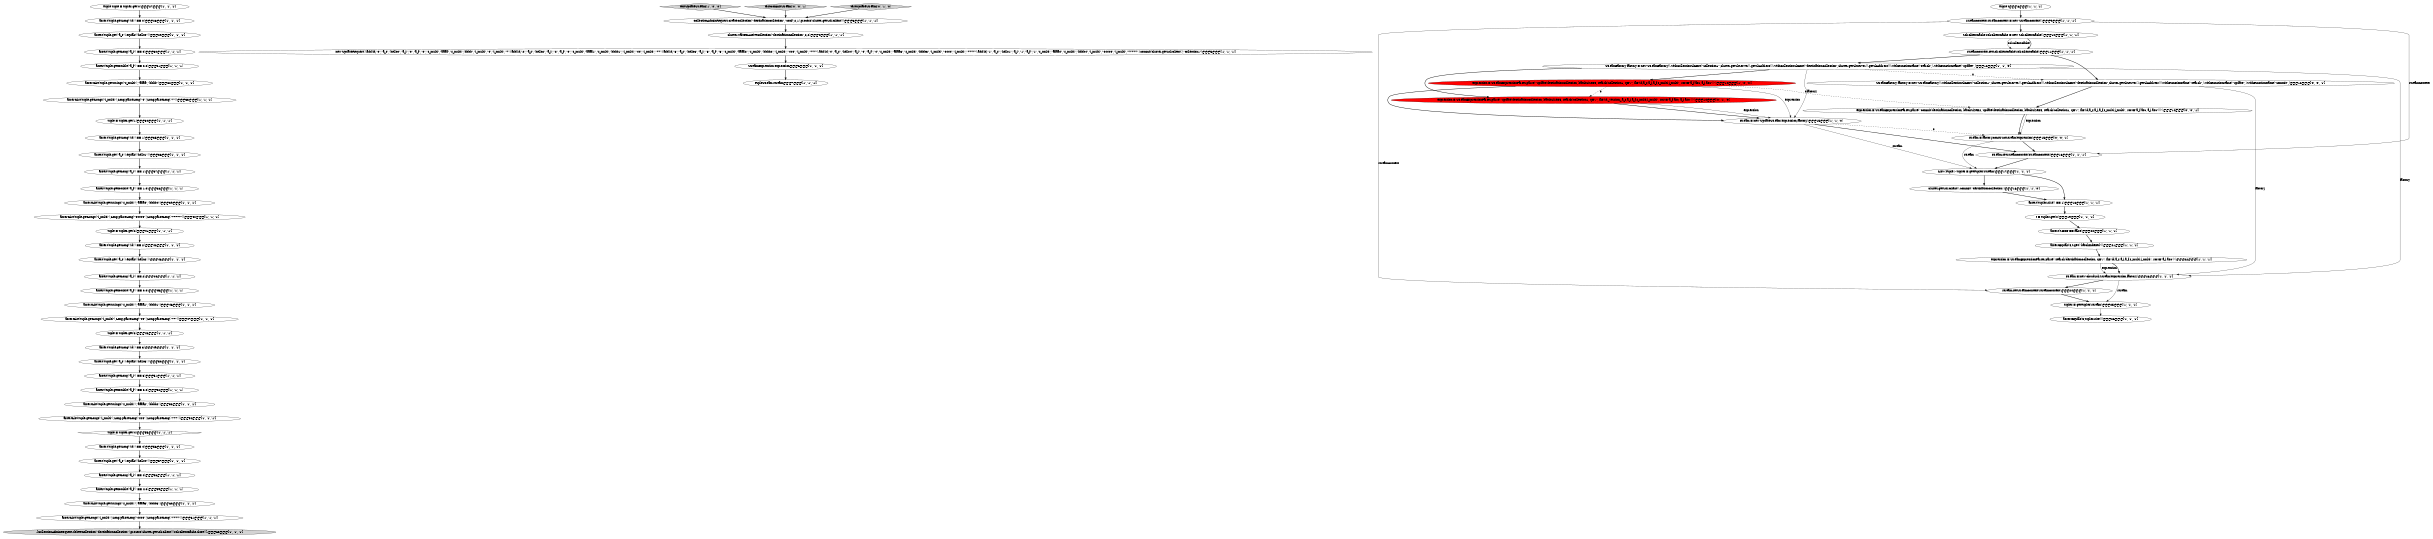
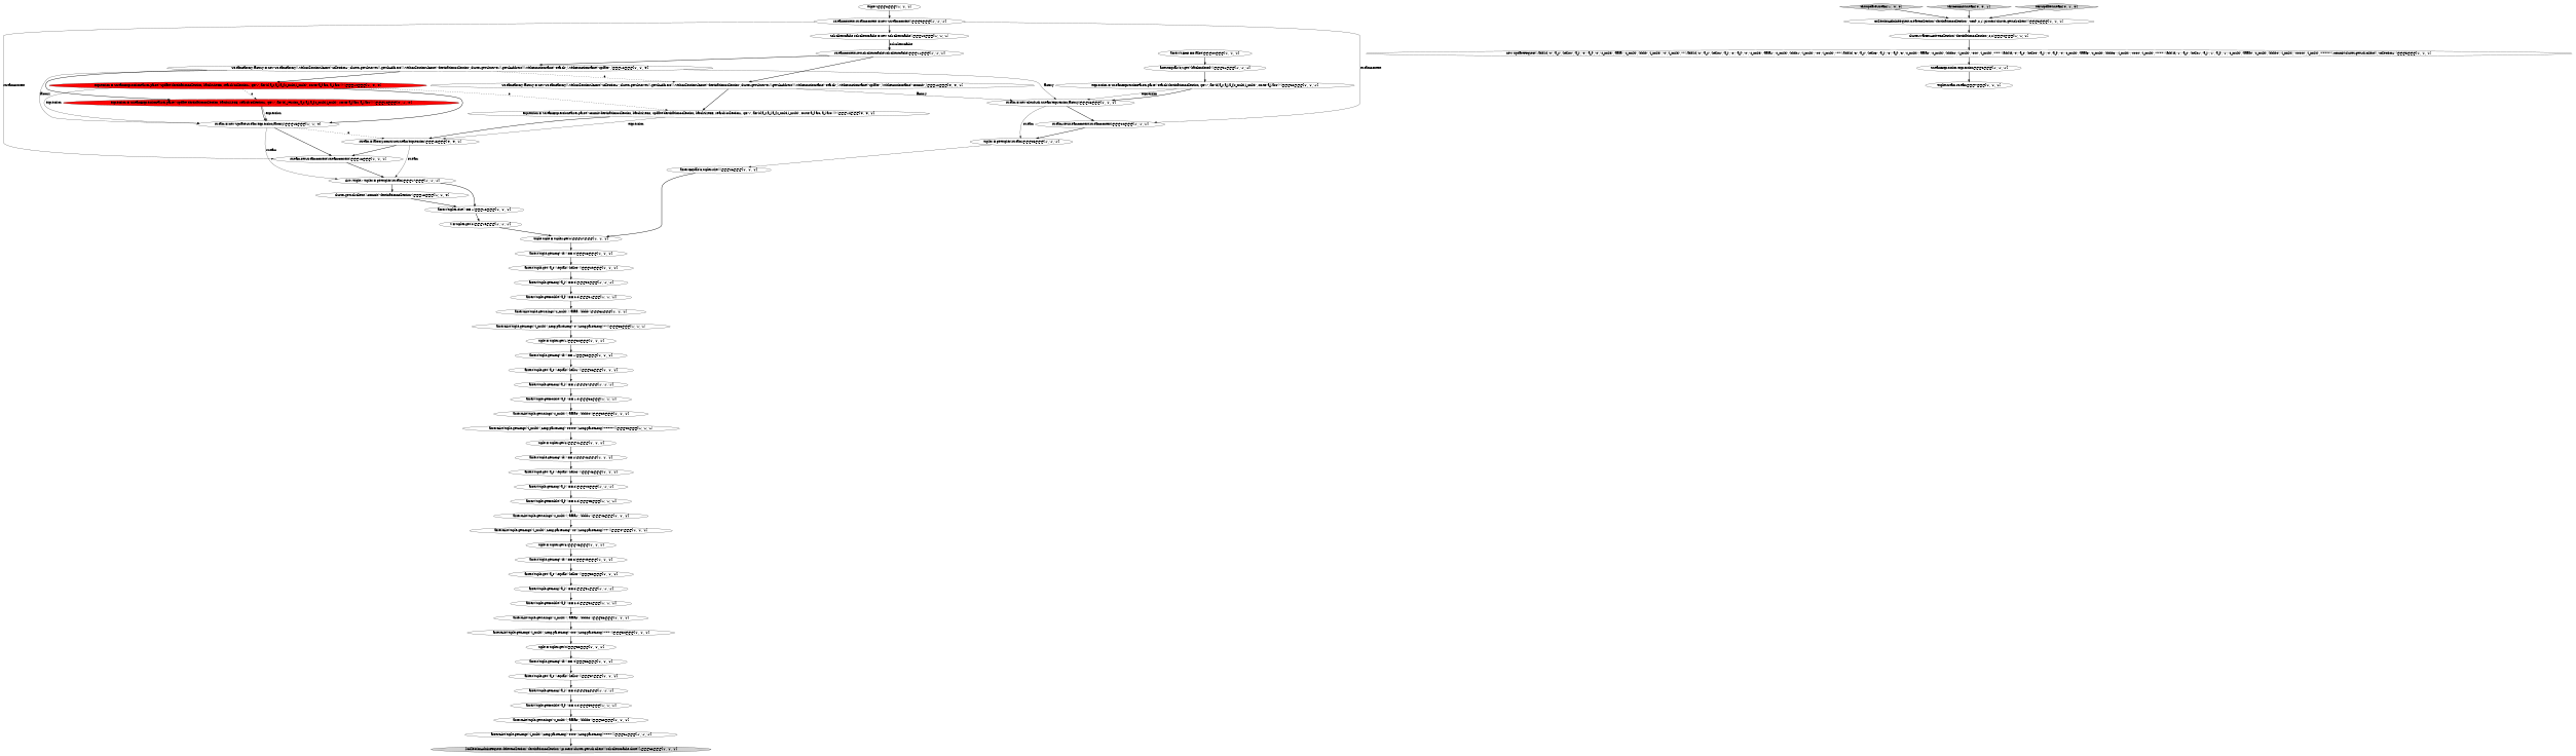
  digraph {
    node [fillcolor=white shape=ellipse style=filled]
    edge [style=bold]
    n1 [label="assert(tuple.getLong(\"id\") == 4)@@@56@@@['1', '1', '1']"]
    n2 [label="assert(tuple.get(\"a_s\").equals(\"hello4\"))@@@57@@@['1', '1', '1']"]
    n3 [label="assert(tuple.getLong(\"a_i\") == 4)@@@58@@@['1', '1', '1']"]
    n4 [label="new UpdateRequest().add(id,\"0\",\"a_s\",\"hello0\",\"a_i\",\"0\",\"a_f\",\"0\",\"s_multi\",\"aaaa\",\"s_multi\",\"bbbb\",\"i_multi\",\"4\",\"i_multi\",\"7\").add(id,\"2\",\"a_s\",\"hello2\",\"a_i\",\"2\",\"a_f\",\"0\",\"s_multi\",\"aaaa1\",\"s_multi\",\"bbbb1\",\"i_multi\",\"44\",\"i_multi\",\"77\").add(id,\"3\",\"a_s\",\"hello3\",\"a_i\",\"3\",\"a_f\",\"3\",\"s_multi\",\"aaaa2\",\"s_multi\",\"bbbb2\",\"i_multi\",\"444\",\"i_multi\",\"777\").add(id,\"4\",\"a_s\",\"hello4\",\"a_i\",\"4\",\"a_f\",\"4\",\"s_multi\",\"aaaa3\",\"s_multi\",\"bbbb3\",\"i_multi\",\"4444\",\"i_multi\",\"7777\").add(id,\"1\",\"a_s\",\"hello1\",\"a_i\",\"1\",\"a_f\",\"1\",\"s_multi\",\"aaaa4\",\"s_multi\",\"bbbb4\",\"i_multi\",\"44444\",\"i_multi\",\"77777\").commit(cluster.getSolrClient(),\"collection1\")@@@5@@@['1', '1', '1']"]
    n5 [label="StreamExpression expression@@@6@@@['1', '1', '1']"]
    n6 [label="TupleStream stream@@@7@@@['1', '1', '1']"]
    n7 [label="assert(tuple.getDouble(\"a_f\") == 4.0)@@@59@@@['1', '1', '1']"]
    n8 [label="cluster.getSolrClient().commit(\"destinationCollection\")@@@18@@@['1', '1', '0']"]
    n9 [label="assert(tuples.size() == 1)@@@18@@@['1', '1', '1']"]
    n10 [label="t = tuples.get(0)@@@19@@@['1', '1', '1']"]
    n11 [label="StreamFactory factory = new StreamFactory().withCollectionZkHost(\"collection1\",cluster.getZkServer().getZkAddress()).withCollectionZkHost(\"destinationCollection\",cluster.getZkServer().getZkAddress()).withFunctionName(\"search\",).withFunctionName(\"update\",)@@@12@@@['1', '1', '0']"]
    n12 [label="stream = new UpdateStream(expression,factory)@@@15@@@['1', '1', '0']"]
    n13 [label="StreamFactory factory = new StreamFactory().withCollectionZkHost(\"collection1\",cluster.getZkServer().getZkAddress()).withCollectionZkHost(\"destinationCollection\",cluster.getZkServer().getZkAddress()).withFunctionName(\"search\",).withFunctionName(\"update\",).withFunctionName(\"commit\",)@@@12@@@['0', '0', '1']"]
    n14 [label="stream = new CloudSolrStream(expression,factory)@@@23@@@['1', '1', '1']"]
    n15 [fillcolor=red label="expression = StreamExpressionParser.parse(\"update(destinationCollection, batchSize=5, search(collection1, q=*:*, fl=\"id,_version_,a_s,a_i,a_f,s_multi,i_multi\", sort=\"a_f asc, a_i asc\"))\")@@@14@@@['0', '1', '0']"]
    n16 [fillcolor=red label="expression = StreamExpressionParser.parse(\"update(destinationCollection, batchSize=5, search(collection1, q=*:*, fl=\"id,a_s,a_i,a_f,s_multi,i_multi\", sort=\"a_f asc, a_i asc\"))\")@@@14@@@['1', '0', '0']"]
    n17 [label="stream.setStreamContext(streamContext)@@@16@@@['1', '1', '1']"]
    n18 [label="List<Tuple> tuples = getTuples(stream)@@@17@@@['1', '1', '1']"]
    n19 [label="stream = factory.constructStream(expression)@@@15@@@['0', '0', '1']"]
    n20 [label="expression = StreamExpressionParser.parse(\"commit(destinationCollection, batchSize=2, update(destinationCollection, batchSize=5, search(collection1, q=*:*, fl=\"id,a_s,a_i,a_f,s_multi,i_multi\", sort=\"a_f asc, a_i asc\")))\")@@@14@@@['0', '0', '1']"]
    n21 [label="tuples = getTuples(stream)@@@25@@@['1', '1', '1']"]
    n22 [label="stream.setStreamContext(streamContext)@@@24@@@['1', '1', '1']"]
    n23 [label="assertList(tuple.getLongs(\"i_multi\"),Long.parseLong(\"4\"),Long.parseLong(\"7\"))@@@33@@@['1', '1', '1']"]
    n24 [label="tuple = tuples.get(1)@@@34@@@['1', '1', '1']"]
    n25 [label="assert(tuple.getLong(\"id\") == 1)@@@35@@@['1', '1', '1']"]
    n26 [label="assert(tuple.getLong(\"id\") == 0)@@@28@@@['1', '1', '1']"]
    n27 [label="assert(tuple.get(\"a_s\").equals(\"hello0\"))@@@29@@@['1', '1', '1']"]
    n28 [label="assert(tuple.getLong(\"a_i\") == 0)@@@30@@@['1', '1', '1']"]
    n29 [label="streamContext.setSolrClientCache(solrClientCache)@@@11@@@['1', '1', '1']"]
    n30 [label="SolrClientCache solrClientCache = new SolrClientCache()@@@10@@@['1', '1', '1']"]
-   n31 [label="tuple = tuples.get(4)@@@55@@@['1', '1', '1']" shape=diamond]
+   n31 [label="tuple = tuples.get(4)@@@55@@@['1', '1', '1']"]
    n32 [fillcolor=lightgray label="testUpdateStream['1', '0', '0']" shape=diamond]
    n33 [label="CollectionAdminRequest.createCollection(\"destinationCollection\",\"conf\",2,1).process(cluster.getSolrClient())@@@3@@@['1', '1', '1']"]
    n34 [label="cluster.waitForActiveCollection(\"destinationCollection\",2,2)@@@4@@@['1', '1', '1']"]
    n35 [label="assert(tuple.getLong(\"a_i\") == 2)@@@44@@@['1', '1', '1']"]
    n36 [label="assert(tuple.getDouble(\"a_f\") == 0.0)@@@45@@@['1', '1', '1']"]
    n37 [label="assertList(tuple.getStrings(\"s_multi\"),\"aaaa1\",\"bbbb1\")@@@46@@@['1', '1', '1']"]
    n38 [label="assertList(tuple.getStrings(\"s_multi\"),\"aaaa3\",\"bbbb3\")@@@60@@@['1', '1', '1']"]
    n39 [label="tuple = tuples.get(2)@@@41@@@['1', '1', '1']"]
    n40 [label="assert(tuple.getLong(\"id\") == 2)@@@42@@@['1', '1', '1']"]
    n41 [label="assert(tuple.get(\"a_s\").equals(\"hello2\"))@@@43@@@['1', '1', '1']"]
    n42 [label="assert(t.EOF == false)@@@20@@@['1', '1', '1']"]
    n43 [label="assert(tuple.get(\"a_s\").equals(\"hello1\"))@@@36@@@['1', '1', '1']"]
    n44 [label="assert(tuple.getLong(\"a_i\") == 1)@@@37@@@['1', '1', '1']"]
    n45 [label="assertList(tuple.getStrings(\"s_multi\"),\"aaaa\",\"bbbb\")@@@32@@@['1', '1', '1']"]
    n46 [label="assert(tuple.getDouble(\"a_f\") == 1.0)@@@38@@@['1', '1', '1']"]
    n47 [label="assertList(tuple.getLongs(\"i_multi\"),Long.parseLong(\"44\"),Long.parseLong(\"77\"))@@@47@@@['1', '1', '1']"]
    n48 [label="tuple = tuples.get(3)@@@48@@@['1', '1', '1']"]
    n49 [label="assertEquals(5,t.get(\"batchIndexed\"))@@@21@@@['1', '1', '1']"]
    n50 [label="expression = StreamExpressionParser.parse(\"search(destinationCollection, q=*:*, fl=\"id,a_s,a_i,a_f,s_multi,i_multi\", sort=\"a_i asc\")\")@@@22@@@['1', '1', '1']"]
    n51 [label="Tuple tuple = tuples.get(0)@@@27@@@['1', '1', '1']"]
    n52 [label="assertList(tuple.getStrings(\"s_multi\"),\"aaaa4\",\"bbbb4\")@@@39@@@['1', '1', '1']"]
    n53 [label="assertList(tuple.getLongs(\"i_multi\"),Long.parseLong(\"44444\"),Long.parseLong(\"77777\"))@@@40@@@['1', '1', '1']"]
    n54 [fillcolor=lightgray label="testCommitStream['0', '0', '1']" shape=diamond]
    n55 [label="assertEquals(5,tuples.size())@@@26@@@['1', '1', '1']"]
    n56 [label="assertList(tuple.getLongs(\"i_multi\"),Long.parseLong(\"4444\"),Long.parseLong(\"7777\"))@@@61@@@['1', '1', '1']"]
    n57 [fillcolor=lightgray label="{CollectionAdminRequest.deleteCollection(\"destinationCollection\").process(cluster.getSolrClient())solrClientCache.close()}@@@63@@@['1', '1', '1']"]
    n58 [label="assert(tuple.getLong(\"id\") == 3)@@@49@@@['1', '1', '1']"]
    n59 [label="assertList(tuple.getStrings(\"s_multi\"),\"aaaa2\",\"bbbb2\")@@@53@@@['1', '1', '1']"]
    n60 [label="assertList(tuple.getLongs(\"i_multi\"),Long.parseLong(\"444\"),Long.parseLong(\"777\"))@@@54@@@['1', '1', '1']"]
    n61 [label="assert(tuple.get(\"a_s\").equals(\"hello3\"))@@@50@@@['1', '1', '1']"]
    n62 [label="assert(tuple.getLong(\"a_i\") == 3)@@@51@@@['1', '1', '1']"]
    n63 [label="assert(tuple.getDouble(\"a_f\") == 3.0)@@@52@@@['1', '1', '1']"]
    n64 [label="assert(tuple.getDouble(\"a_f\") == 0.0)@@@31@@@['1', '1', '1']"]
    n65 [label="StreamContext streamContext = new StreamContext()@@@9@@@['1', '1', '1']"]
    n66 [fillcolor=lightgray label="testUpdateStream['0', '1', '0']" shape=diamond]
    n67 [label="Tuple t@@@8@@@['1', '1', '1']"]
    n1 -> n2
    n2 -> n3
    n3 -> n7
    n4 -> n5
    n5 -> n6
    n7 -> n38
    n8 -> n9
    n9 -> n10
-   n10 -> n42
+   n10 -> n51
    n11 -> n12 [label=factory style=solid]
    n11 -> n13 [label=0 style=dashed]
    n11 -> n14 [label=factory style=solid]
    n11 -> n15
    n11 -> n16
    n12 -> n17
    n12 -> n18 [label=stream style=solid]
    n12 -> n19 [label=0 style=dashed]
    n13 -> n14 [label=factory style=solid]
    n13 -> n20
    n14 -> n21 [label=stream style=solid]
    n14 -> n22
    n15 -> n12
    n15 -> n12 [label=expression style=solid]
    n16 -> n12
    n16 -> n12 [label=expression style=solid]
    n16 -> n15 [label=0 style=dashed]
    n16 -> n20 [label=0 style=dashed]
    n17 -> n18
    n18 -> n8
    n18 -> n9
    n19 -> n17
    n19 -> n18 [label=stream style=solid]
    n20 -> n19 [label=expression style=solid]
    n20 -> n19
    n21 -> n55 [style=solid]
    n22 -> n21
    n23 -> n24
    n24 -> n25
    n25 -> n43
    n26 -> n27
    n27 -> n28
    n28 -> n64
    n29 -> n11
    n29 -> n13
    n30 -> n29
    n30 -> n29 [label=solrClientCache style=solid]
    n31 -> n1
    n32 -> n33
    n33 -> n34
    n34 -> n4
    n35 -> n36
    n36 -> n37
    n37 -> n47
    n38 -> n56
    n39 -> n40
    n40 -> n41
    n41 -> n35
    n42 -> n49
    n43 -> n44
    n44 -> n46
    n45 -> n23
    n46 -> n52
    n47 -> n48
    n48 -> n58
    n49 -> n50
    n50 -> n14 [label=expression style=solid]
    n50 -> n14
    n51 -> n26
    n52 -> n53
    n53 -> n39
    n54 -> n33
+   n55 -> n51
    n56 -> n57
    n58 -> n61
    n59 -> n60
    n60 -> n31
    n61 -> n62
    n62 -> n63
    n63 -> n59
    n64 -> n45
    n65 -> n17 [label=streamContext style=solid]
    n65 -> n22 [label=streamContext style=solid]
    n65 -> n30
    n66 -> n33
    n67 -> n65
  }
